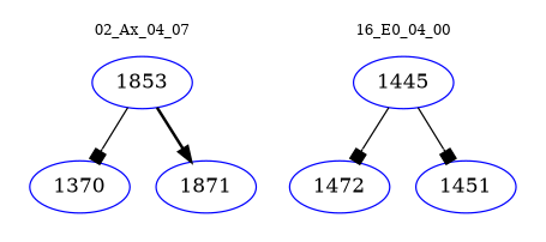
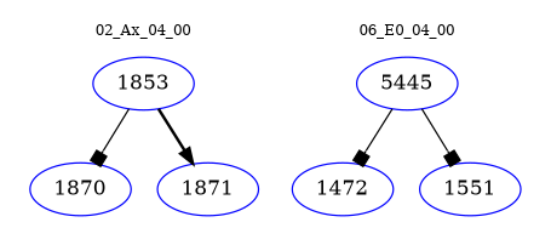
  digraph {
    node [color=blue]
    edge [arrowhead=box color=black style=solid]
    n1 [label=1853]
-   n2 [label=1370]
+   n2 [label=1870]
    n3 [label=1871]
-   n4 [label=1445]
+   n4 [label=5445]
    n5 [label=1472]
-   n6 [label=1451]
+   n6 [label=1551]
    subgraph cluster_1 {
      color=white
      fontsize=10
-     label="02_Ax_04_07"
+     label="02_Ax_04_00"
      n1
      n2
      n3
    }
    subgraph cluster_2 {
      color=white
      fontsize=10
-     label="16_E0_04_00"
+     label="06_E0_04_00"
      n4
      n5
      n6
    }
    n1 -> n2
    n1 -> n3 [arrowhead=normal style=bold]
    n4 -> n5
    n4 -> n6
  }
